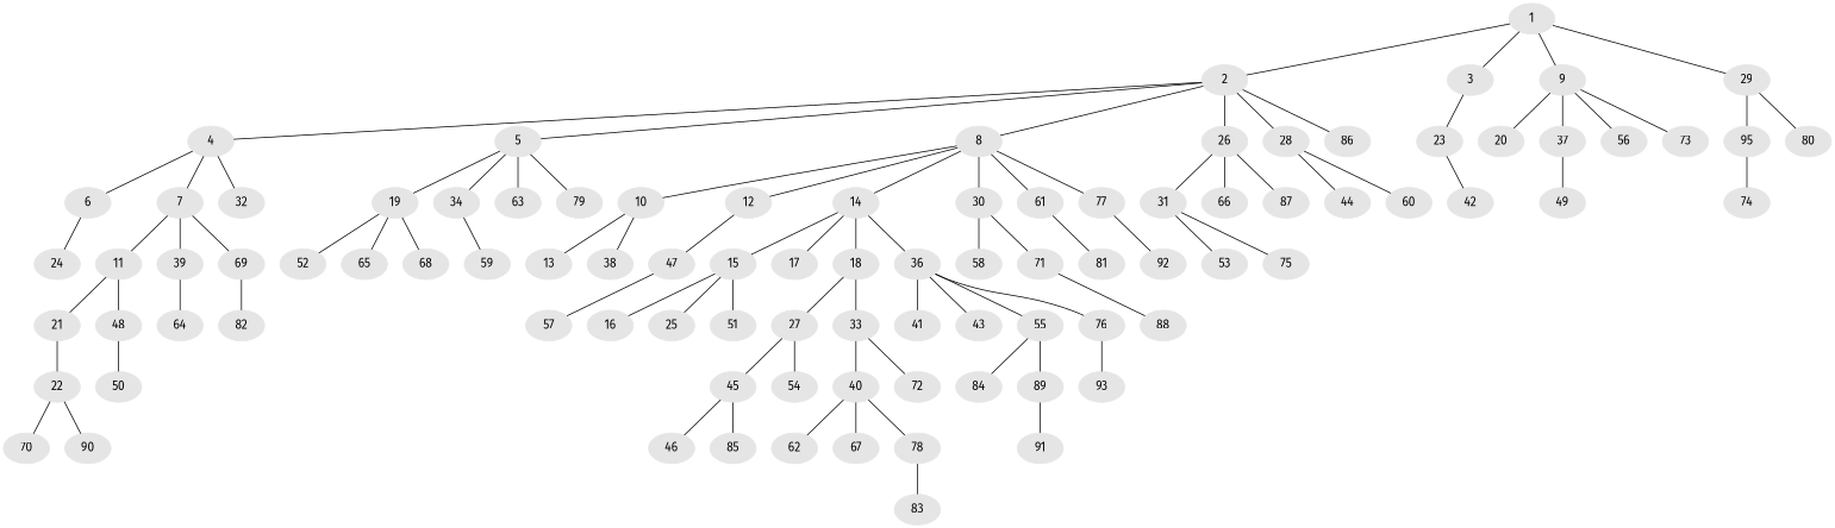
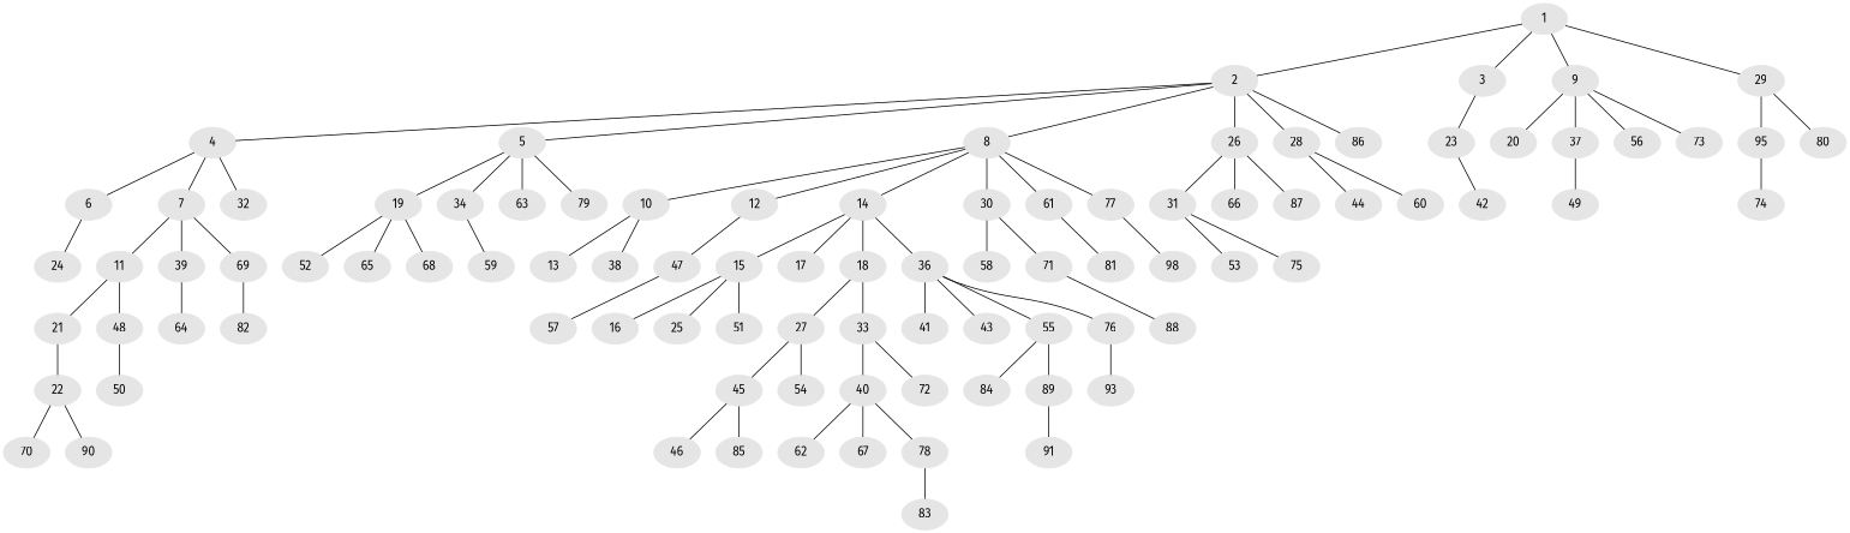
  graph {
    fontname="Fira Sans"
    node [color=gray90 fontname="Fira Sans" style=filled]
    edge [fontname="Fira Sans"]
    1
    2
    3
    9
    29
    4
    5
    8
    26
    28
    86
    23
    20
    37
    56
    73
    n17 [label=95]
    80
    6
    7
    32
    19
    34
    63
    79
    10
    12
    14
    30
    61
    77
    31
    66
    87
    44
    60
    42
    24
    11
    39
    69
    52
    65
    68
    59
    21
    48
    64
    82
    13
    38
    47
    15
    17
    18
    36
    58
    71
    81
-   92
+   92 [label=98]
    49
    22
    50
    57
    16
    25
    51
    27
    33
    41
    43
    55
    76
    45
    54
    40
    72
    70
    90
    53
    75
    46
    85
    74
    88
    62
    67
    78
    84
    89
    93
    83
    91
    1 -- 2
    1 -- 3
    1 -- 9
    1 -- 29
    2 -- 4
    2 -- 5
    2 -- 8
    2 -- 26
    2 -- 28
    2 -- 86
    3 -- 23
    9 -- 20
    9 -- 37
    9 -- 56
    9 -- 73
    29 -- n17
    29 -- 80
    4 -- 6
    4 -- 7
    4 -- 32
    5 -- 19
    5 -- 34
    5 -- 63
    5 -- 79
    8 -- 10
    8 -- 12
    8 -- 14
    8 -- 30
    8 -- 61
    8 -- 77
    26 -- 31
    26 -- 66
    26 -- 87
    28 -- 44
    28 -- 60
    23 -- 42
    37 -- 49
    n17 -- 74
    6 -- 24
    7 -- 11
    7 -- 39
    7 -- 69
    19 -- 52
    19 -- 65
    19 -- 68
    34 -- 59
    10 -- 13
    10 -- 38
    12 -- 47
    14 -- 15
    14 -- 17
    14 -- 18
    14 -- 36
    30 -- 58
    30 -- 71
    61 -- 81
    77 -- 92
    31 -- 53
    31 -- 75
    11 -- 21
    11 -- 48
    39 -- 64
    69 -- 82
    21 -- 22
    48 -- 50
    47 -- 57
    15 -- 16
    15 -- 25
    15 -- 51
    18 -- 27
    18 -- 33
    36 -- 41
    36 -- 43
    36 -- 55
    36 -- 76
    71 -- 88
    22 -- 70
    22 -- 90
    27 -- 45
    27 -- 54
    33 -- 40
    33 -- 72
    55 -- 84
    55 -- 89
    76 -- 93
    45 -- 46
    45 -- 85
    40 -- 62
    40 -- 67
    40 -- 78
    78 -- 83
    89 -- 91
  }
